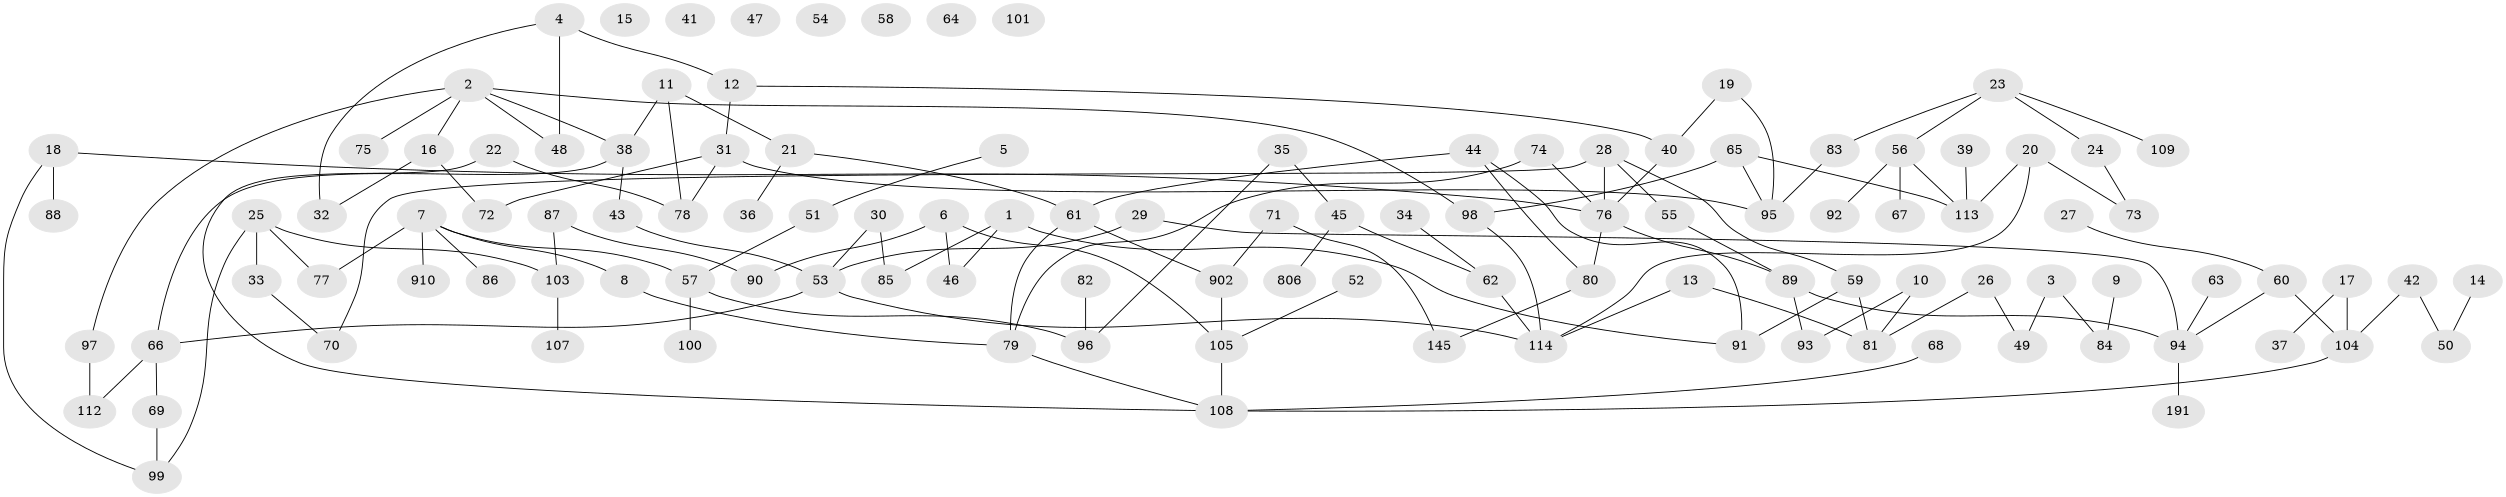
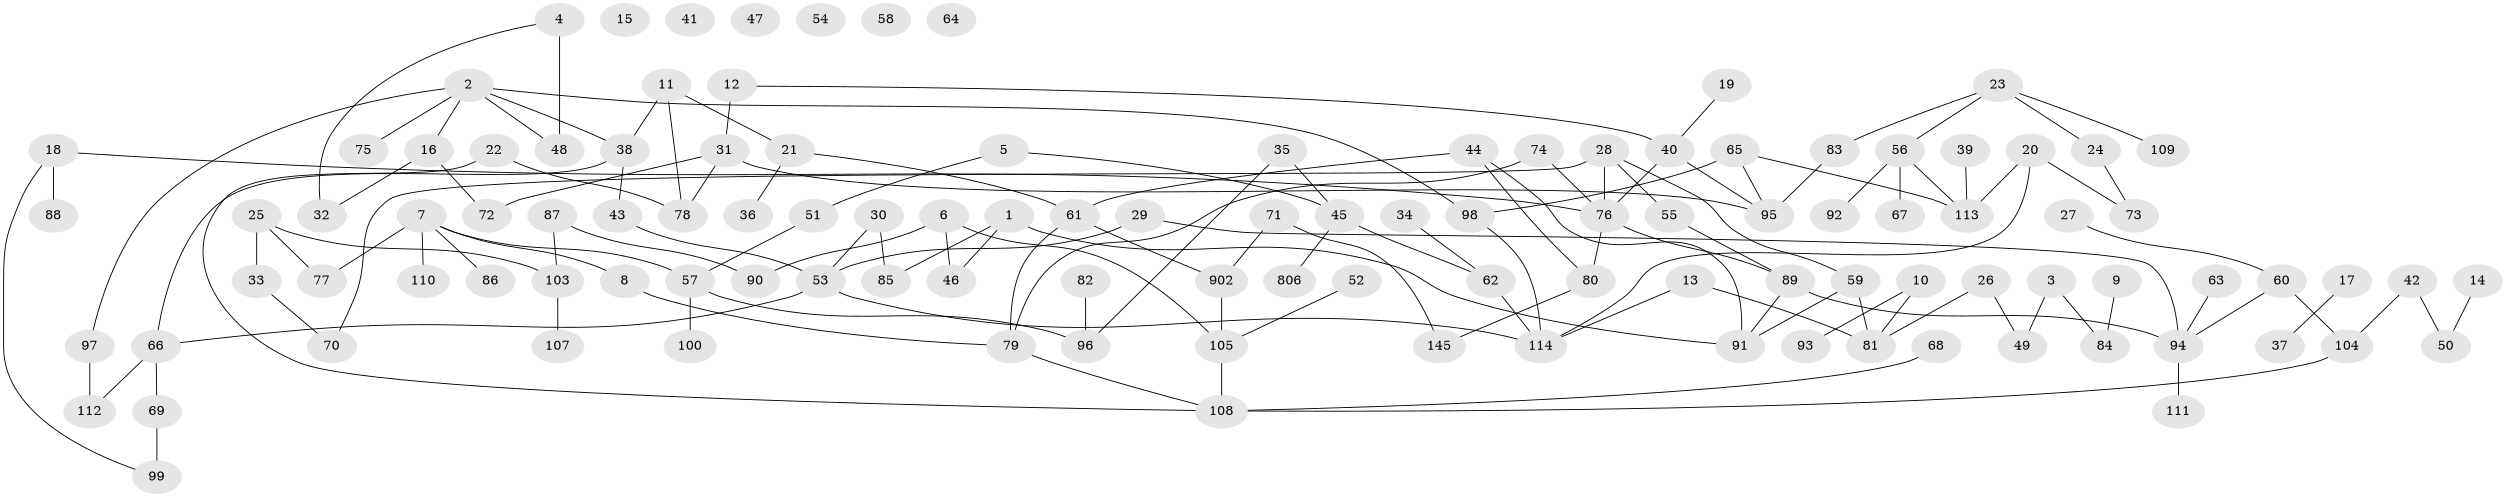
  graph {
    node [color=gray90 style=filled]
    1
    46
    85
    91
    2
    16
    38
    48
    75
    97
    98
    32
    72
    43
    66
    112
    114
    3
    49
    84
    4
    12
    31
    40
    5
    45
    51
    62
    n29 [label=806]
    57
    6
    90
    105
    108
    7
    8
    77
    86
-   110 [label=910]
+   110
    79
    96
    100
    9
    10
    81
    93
    11
    21
    78
    36
    61
    95
    76
    13
    14
    50
    15
    17
    37
    104
    18
    88
    99
    80
    89
    19
    20
    73
    113
    n70 [label=902]
    22
    23
    24
    56
    83
    109
    67
    92
    25
    33
    103
    70
    107
    26
    27
    60
    94
    28
    55
    59
    29
    53
-   111 [label=191]
+   111
    30
    34
    35
    69
    39
    41
    42
    44
    n102 [label=145]
    47
    52
    54
    58
    63
    64
    65
    68
    71
    74
    82
    87
-   101
    1 -- 46
    1 -- 85
    1 -- 91
    2 -- 16
    2 -- 38
    2 -- 48
    2 -- 75
    2 -- 97
    2 -- 98
    16 -- 32
    16 -- 72
    38 -- 43
    38 -- 66
    97 -- 112
    98 -- 114
    43 -- 53
    66 -- 112
    66 -- 69
    3 -- 49
    3 -- 84
    4 -- 48
    4 -- 32
-   4 -- 12
    12 -- 31
    12 -- 40
    31 -- 72
    31 -- 78
    31 -- 95
-   19 -- 95
+   40 -- 95
    40 -- 76
+   5 -- 45
    5 -- 51
    45 -- 62
    45 -- n29
    51 -- 57
    62 -- 114
    57 -- 96
    57 -- 100
    6 -- 46
    6 -- 90
    6 -- 105
    105 -- 108
    7 -- 57
    7 -- 8
    7 -- 77
    7 -- 86
    7 -- 110
    8 -- 79
    79 -- 108
    9 -- 84
    10 -- 81
    10 -- 93
    11 -- 38
    11 -- 21
    11 -- 78
    21 -- 36
    21 -- 61
    61 -- 79
    61 -- n70
    76 -- 80
    76 -- 89
    13 -- 114
    13 -- 81
    14 -- 50
    17 -- 37
-   17 -- 104
    104 -- 108
    18 -- 76
    18 -- 88
    18 -- 99
    80 -- n102
-   89 -- 93
+   89 -- 91
    89 -- 94
    19 -- 40
    20 -- 114
    20 -- 73
    20 -- 113
    n70 -- 105
    22 -- 108
    22 -- 78
    23 -- 24
    23 -- 56
    23 -- 83
    23 -- 109
    24 -- 73
    56 -- 113
    56 -- 67
    56 -- 92
    83 -- 95
    25 -- 77
-   25 -- 99
    25 -- 33
    25 -- 103
    33 -- 70
    103 -- 107
    26 -- 49
    26 -- 81
    27 -- 60
    60 -- 104
    60 -- 94
    94 -- 111
    28 -- 76
    28 -- 70
    28 -- 55
    28 -- 59
    55 -- 89
    59 -- 91
    59 -- 81
    29 -- 94
    29 -- 53
    53 -- 66
    53 -- 114
    30 -- 85
    30 -- 53
    34 -- 62
    35 -- 45
    35 -- 96
    69 -- 99
    39 -- 113
    42 -- 50
    42 -- 104
    44 -- 91
    44 -- 61
    44 -- 80
    52 -- 105
    63 -- 94
    65 -- 98
    65 -- 95
    65 -- 113
    68 -- 108
    71 -- n70
    71 -- n102
    74 -- 79
    74 -- 76
    82 -- 96
    87 -- 90
    87 -- 103
  }
